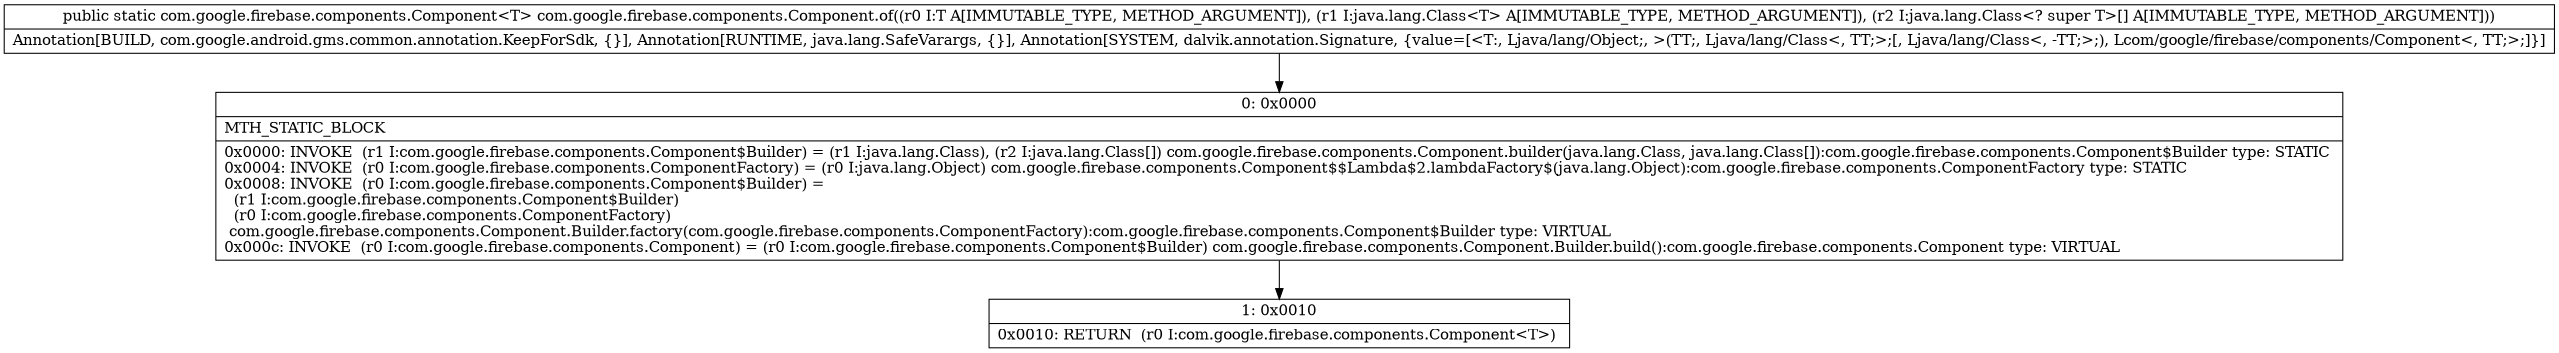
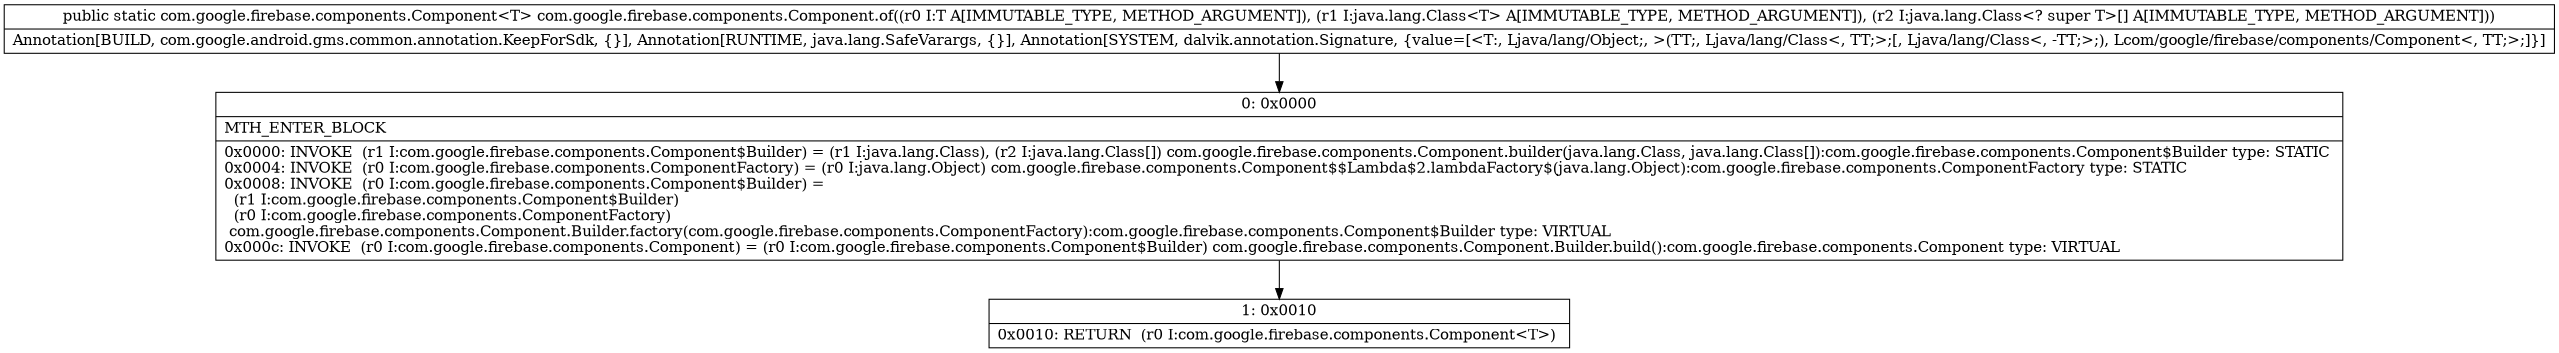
  digraph {
    node [shape=record]
-   n1 [label="{0\:\ 0x0000|MTH_STATIC_BLOCK\l|0x0000: INVOKE  (r1 I:com.google.firebase.components.Component$Builder) = (r1 I:java.lang.Class), (r2 I:java.lang.Class[]) com.google.firebase.components.Component.builder(java.lang.Class, java.lang.Class[]):com.google.firebase.components.Component$Builder type: STATIC \l0x0004: INVOKE  (r0 I:com.google.firebase.components.ComponentFactory) = (r0 I:java.lang.Object) com.google.firebase.components.Component$$Lambda$2.lambdaFactory$(java.lang.Object):com.google.firebase.components.ComponentFactory type: STATIC \l0x0008: INVOKE  (r0 I:com.google.firebase.components.Component$Builder) = \l  (r1 I:com.google.firebase.components.Component$Builder)\l  (r0 I:com.google.firebase.components.ComponentFactory)\l com.google.firebase.components.Component.Builder.factory(com.google.firebase.components.ComponentFactory):com.google.firebase.components.Component$Builder type: VIRTUAL \l0x000c: INVOKE  (r0 I:com.google.firebase.components.Component) = (r0 I:com.google.firebase.components.Component$Builder) com.google.firebase.components.Component.Builder.build():com.google.firebase.components.Component type: VIRTUAL \l}"]
+   n1 [label="{0\:\ 0x0000|MTH_ENTER_BLOCK\l|0x0000: INVOKE  (r1 I:com.google.firebase.components.Component$Builder) = (r1 I:java.lang.Class), (r2 I:java.lang.Class[]) com.google.firebase.components.Component.builder(java.lang.Class, java.lang.Class[]):com.google.firebase.components.Component$Builder type: STATIC \l0x0004: INVOKE  (r0 I:com.google.firebase.components.ComponentFactory) = (r0 I:java.lang.Object) com.google.firebase.components.Component$$Lambda$2.lambdaFactory$(java.lang.Object):com.google.firebase.components.ComponentFactory type: STATIC \l0x0008: INVOKE  (r0 I:com.google.firebase.components.Component$Builder) = \l  (r1 I:com.google.firebase.components.Component$Builder)\l  (r0 I:com.google.firebase.components.ComponentFactory)\l com.google.firebase.components.Component.Builder.factory(com.google.firebase.components.ComponentFactory):com.google.firebase.components.Component$Builder type: VIRTUAL \l0x000c: INVOKE  (r0 I:com.google.firebase.components.Component) = (r0 I:com.google.firebase.components.Component$Builder) com.google.firebase.components.Component.Builder.build():com.google.firebase.components.Component type: VIRTUAL \l}"]
    n2 [label="{1\:\ 0x0010|0x0010: RETURN  (r0 I:com.google.firebase.components.Component\<T\>) \l}"]
    n3 [label="{public static com.google.firebase.components.Component\<T\> com.google.firebase.components.Component.of((r0 I:T A[IMMUTABLE_TYPE, METHOD_ARGUMENT]), (r1 I:java.lang.Class\<T\> A[IMMUTABLE_TYPE, METHOD_ARGUMENT]), (r2 I:java.lang.Class\<? super T\>[] A[IMMUTABLE_TYPE, METHOD_ARGUMENT]))  | Annotation[BUILD, com.google.android.gms.common.annotation.KeepForSdk, \{\}], Annotation[RUNTIME, java.lang.SafeVarargs, \{\}], Annotation[SYSTEM, dalvik.annotation.Signature, \{value=[\<T:, Ljava\/lang\/Object;, \>(TT;, Ljava\/lang\/Class\<, TT;\>;[, Ljava\/lang\/Class\<, \-TT;\>;), Lcom\/google\/firebase\/components\/Component\<, TT;\>;]\}]\l}"]
    n1 -> n2
    n3 -> n1
  }
